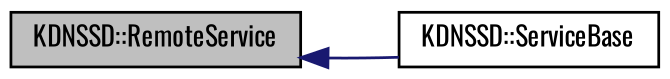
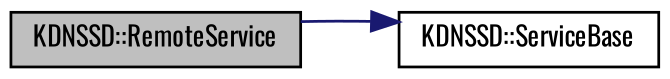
  digraph {
    rankdir=LR
    fontname=Oswald
    node [color=black fontname=Oswald fontsize=10 shape=record style=filled]
    n1 [fillcolor=grey75 fontcolor=black height=0.2 label="KDNSSD::RemoteService" width=0.4]
    n2 [fillcolor=white height=0.2 label="KDNSSD::ServiceBase" width=0.4]
-   n1 -> n2 [color=midnightblue dir=back fontname=Oswald fontsize=10 labelfontname=Helvetica labelfontsize=10 style=solid]
+   n2 -> n1 [color=midnightblue dir=back fontname=Oswald fontsize=10 labelfontname=Helvetica labelfontsize=10 style=solid]
  }
